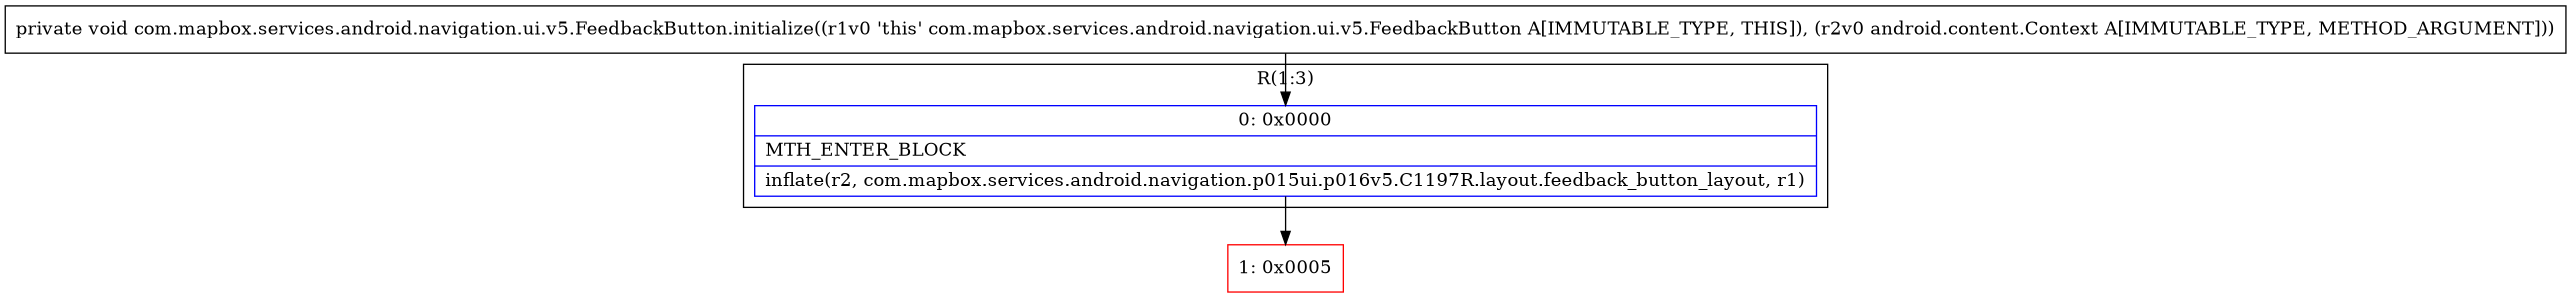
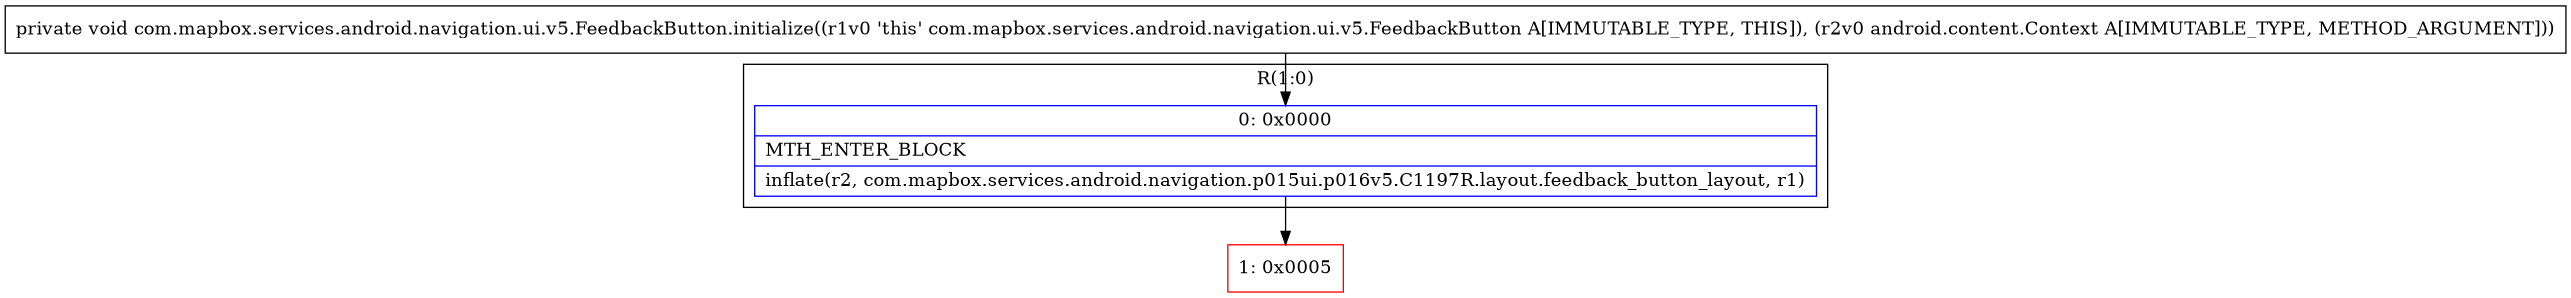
  digraph {
    node [shape=record]
    n1 [color=blue label="{0\:\ 0x0000|MTH_ENTER_BLOCK\l|inflate(r2, com.mapbox.services.android.navigation.p015ui.p016v5.C1197R.layout.feedback_button_layout, r1)\l}"]
    n2 [color=red label="{1\:\ 0x0005}"]
    n3 [label="{private void com.mapbox.services.android.navigation.ui.v5.FeedbackButton.initialize((r1v0 'this' com.mapbox.services.android.navigation.ui.v5.FeedbackButton A[IMMUTABLE_TYPE, THIS]), (r2v0 android.content.Context A[IMMUTABLE_TYPE, METHOD_ARGUMENT])) }"]
    subgraph cluster_1 {
-     label="R(1:3)"
+     label="R(1:0)"
      n1
    }
    n1 -> n2
    n3 -> n1
  }
